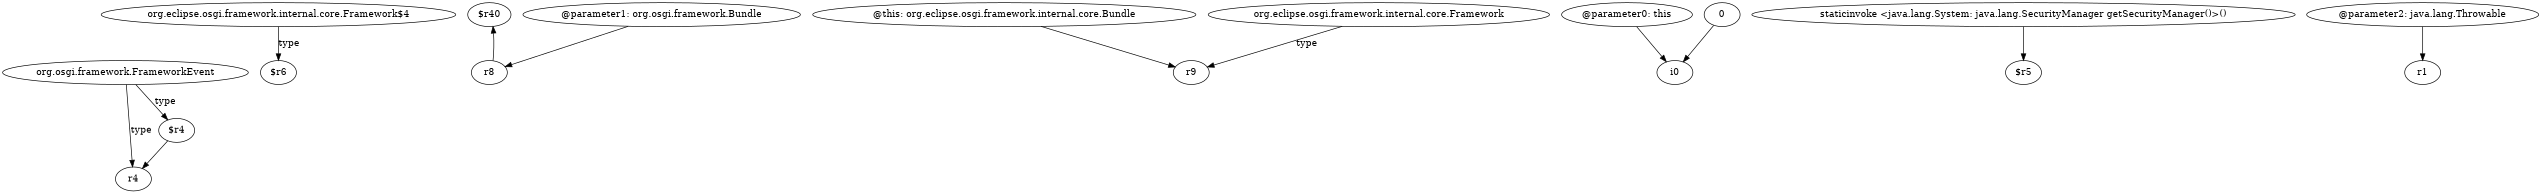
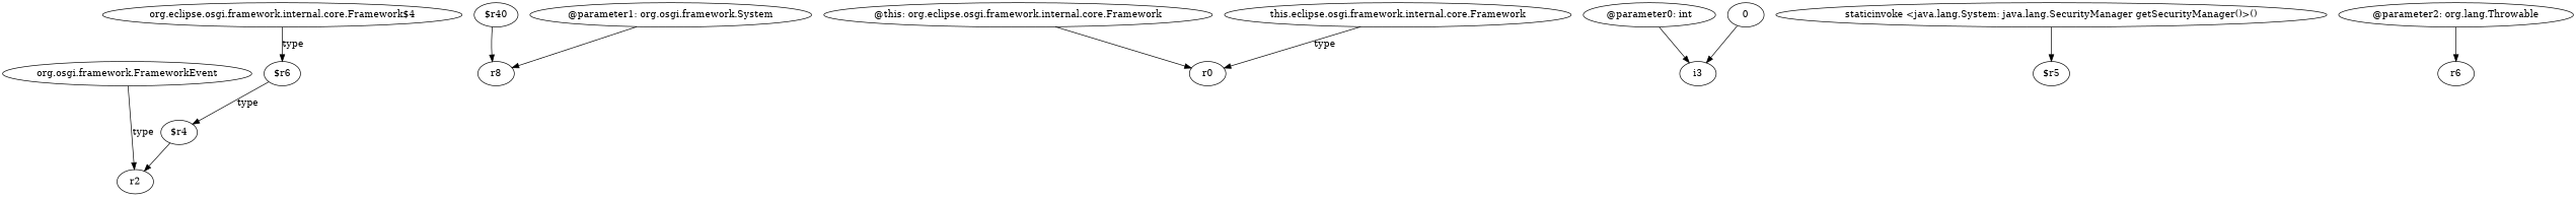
  digraph {
    n1 [label="org.osgi.framework.FrameworkEvent"]
    n2 [label="$r4"]
-   n3 [label=r4]
+   n3 [label=r2]
    n4 [label="org.eclipse.osgi.framework.internal.core.Framework$4"]
    n5 [label="$r6"]
    n6 [label="$r40"]
    n7 [label=r8]
-   n8 [label="@parameter1: org.osgi.framework.Bundle"]
-   n9 [label="@this: org.eclipse.osgi.framework.internal.core.Bundle"]
-   n10 [label=r9]
-   n11 [label="@parameter0: this"]
-   n12 [label=i0]
+   n8 [label="@parameter1: org.osgi.framework.System"]
+   n9 [label="@this: org.eclipse.osgi.framework.internal.core.Framework"]
+   n10 [label=r0]
+   n11 [label="@parameter0: int"]
+   n12 [label=i3]
    n13 [label="staticinvoke <java.lang.System: java.lang.SecurityManager getSecurityManager()>()"]
    n14 [label="$r5"]
-   n15 [label="@parameter2: java.lang.Throwable"]
-   n16 [label=r1]
-   n17 [label="org.eclipse.osgi.framework.internal.core.Framework"]
+   n15 [label="@parameter2: org.lang.Throwable"]
+   n16 [label=r6]
+   n17 [label="this.eclipse.osgi.framework.internal.core.Framework"]
    n18 [label=0]
-   n1 -> n2 [label=type]
+   n5 -> n2 [label=type]
    n1 -> n3 [label=type]
    n2 -> n3
    n4 -> n5 [label=type]
-   n7 -> n6
+   n6 -> n7
    n8 -> n7
    n9 -> n10
    n11 -> n12
    n13 -> n14
    n15 -> n16
    n17 -> n10 [label=type]
    n18 -> n12
  }
